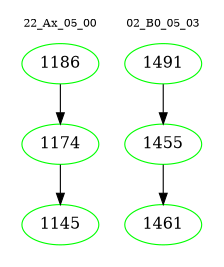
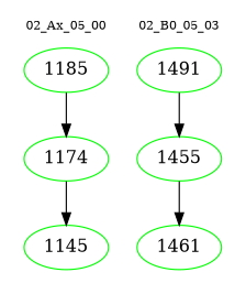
  digraph {
    fontname="DejaVu Serif"
    node [color=green fontname="DejaVu Serif"]
    edge [color=black fontname="DejaVu Serif"]
    n1 [label=1174]
    n2 [label=1145]
-   n3 [label=1186]
+   n3 [label=1185]
    n4 [label=1455]
    n5 [label=1491]
    n6 [label=1461]
    subgraph cluster_1 {
      color=white
      fontsize=10
-     label="22_Ax_05_00"
+     label="02_Ax_05_00"
      n1
      n2
      n3
    }
    subgraph cluster_2 {
      color=white
      fontsize=10
      label="02_B0_05_03"
      n4
      n5
      n6
    }
    n1 -> n2
    n3 -> n1
    n4 -> n6
    n5 -> n4
  }
